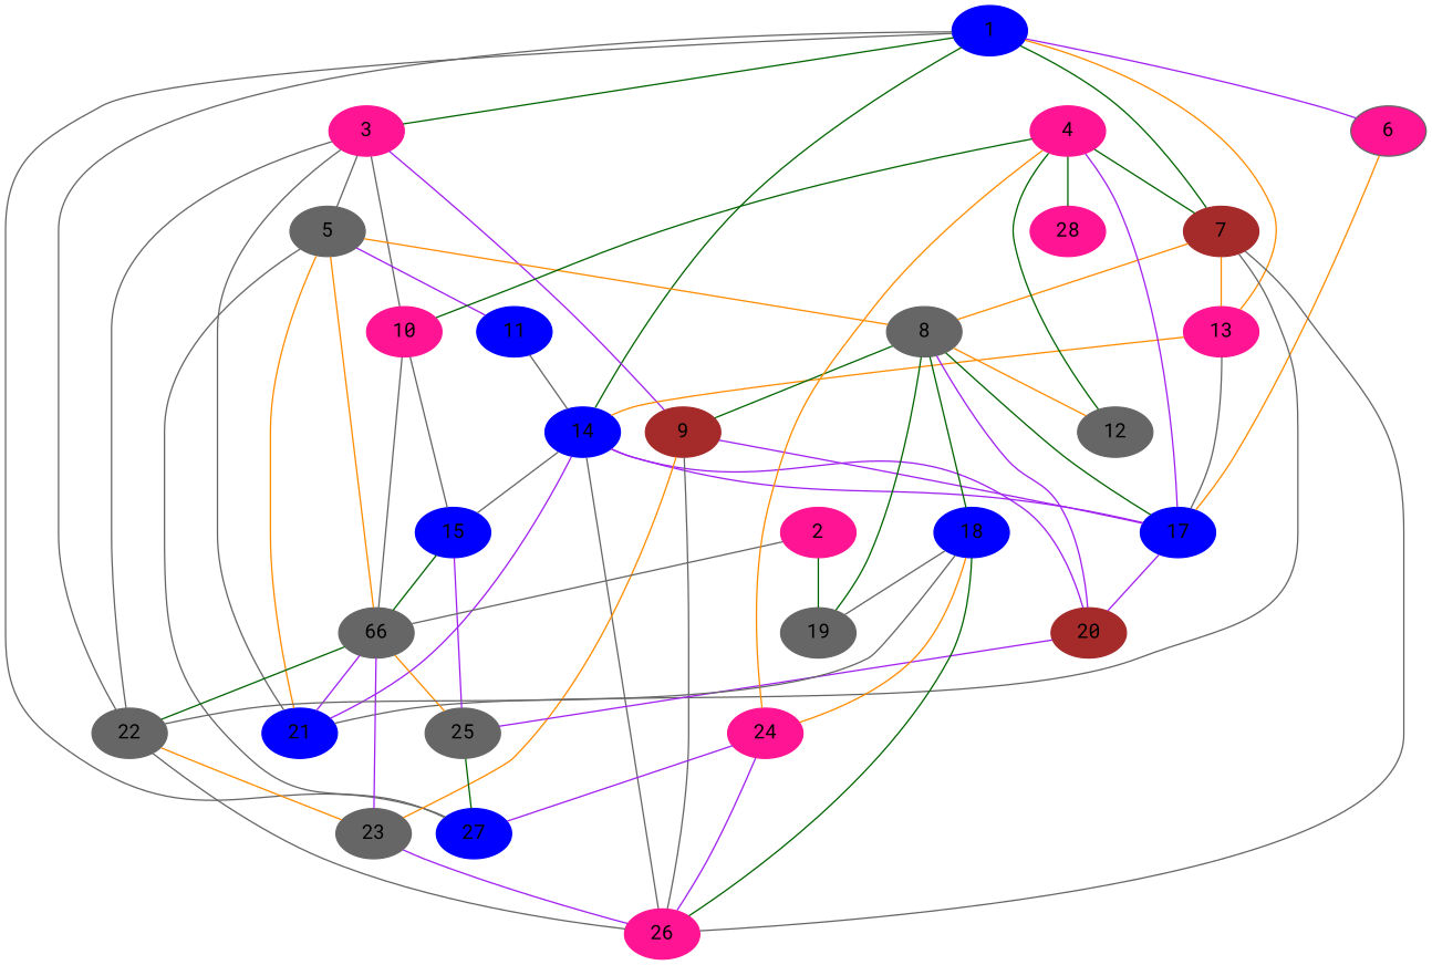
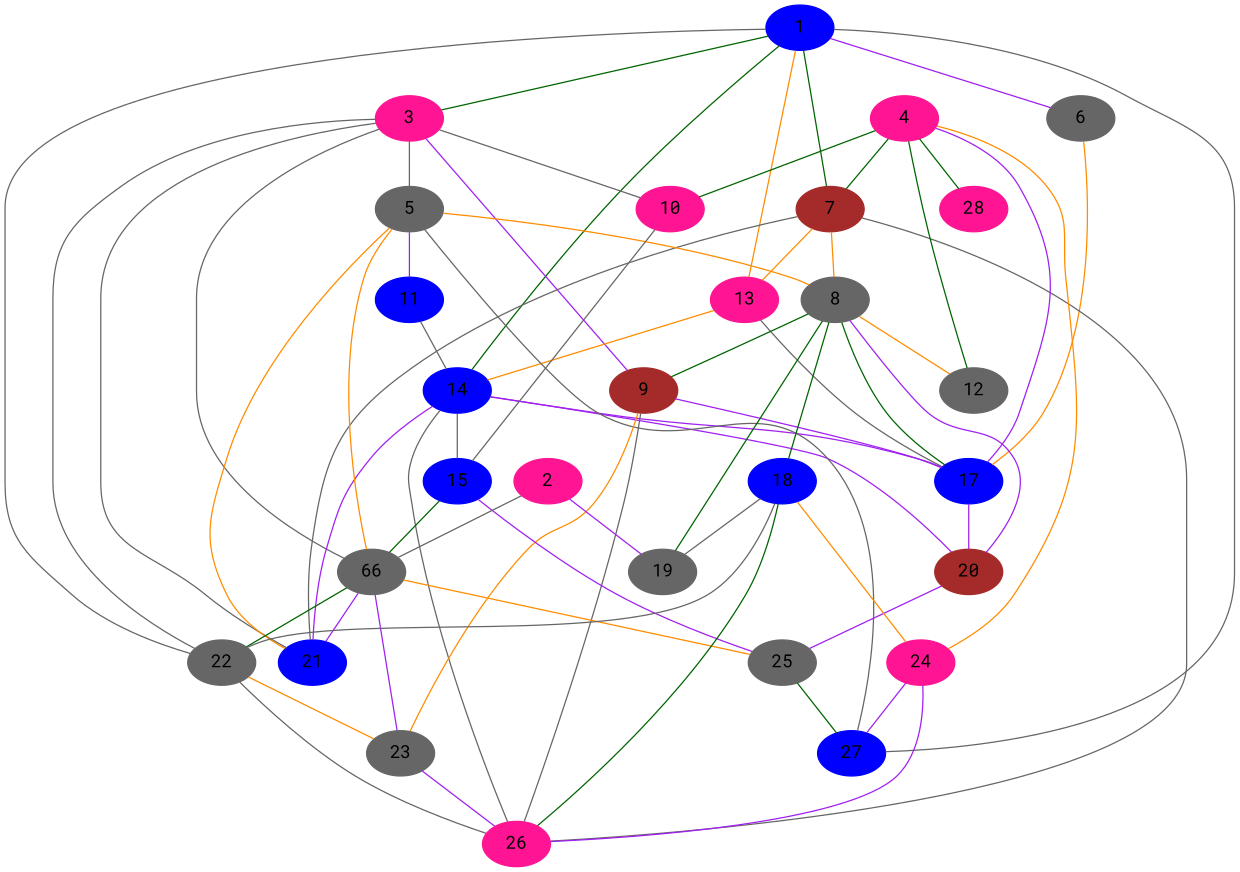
  graph {
    fontname="Roboto Mono"
    node [color=gray40 fontname="Roboto Mono" style=filled]
    edge [color=gray40 fontname="Roboto Mono" weight=1.0]
    1 [color=blue]
    3 [color=deeppink]
-   6 [fillcolor=deeppink]
+   6
    7 [color=brown]
    13 [color=deeppink]
    14 [color=blue]
    22
    27 [color=blue]
    5
    9 [color=brown]
    10 [color=deeppink]
    21 [color=blue]
    17 [color=blue]
    8
    26 [color=deeppink]
    20 [color=brown]
    15 [color=blue]
    23
    2 [color=deeppink]
    n20 [label=66]
    19
    25
    11 [color=blue]
    4 [color=deeppink]
    12
    24 [color=deeppink]
    28 [color=deeppink]
    18 [color=blue]
    1 -- 3 [color=darkgreen]
    1 -- 6 [color=purple]
    1 -- 7 [color=darkgreen weight=2.0]
    1 -- 13 [color=darkorange]
    1 -- 14 [color=darkgreen]
    1 -- 22
    1 -- 27
    3 -- 22
    3 -- 5
    3 -- 9 [color=purple]
    3 -- 10
    3 -- 21
    6 -- 17 [color=darkorange]
    7 -- 13 [color=darkorange]
    7 -- 21
    7 -- 8 [color=darkorange]
    7 -- 26
    13 -- 14 [color=darkorange]
    13 -- 17
    14 -- 21 [color=purple]
    14 -- 17 [color=purple]
    14 -- 26
    14 -- 20 [color=purple weight=2.0]
    14 -- 15
    22 -- 26 [weight=2.0]
    22 -- 23 [color=darkorange]
    5 -- 27
    5 -- 21 [color=darkorange]
    5 -- 8 [color=darkorange]
    5 -- n20 [color=darkorange]
    5 -- 11 [color=purple]
    9 -- 17 [color=purple]
    9 -- 26
    9 -- 23 [color=darkorange]
    10 -- 15
-   10 -- n20
+   3 -- n20
    17 -- 20 [color=purple]
    8 -- 9 [color=darkgreen]
    8 -- 17 [color=darkgreen]
    8 -- 20 [color=purple weight=2.0]
    8 -- 19 [color=darkgreen]
    8 -- 12 [color=darkorange]
    8 -- 18 [color=darkgreen]
    20 -- 25 [color=purple]
    15 -- n20 [color=darkgreen]
    15 -- 25 [color=purple]
    23 -- 26 [color=purple]
    2 -- n20
-   2 -- 19 [color=darkgreen weight=2.0]
+   2 -- 19 [color=purple weight=2.0]
    n20 -- 22 [color=darkgreen]
    n20 -- 21 [color=purple]
    n20 -- 23 [color=purple]
    n20 -- 25 [color=darkorange]
    25 -- 27 [color=darkgreen]
    11 -- 14
    4 -- 7 [color=darkgreen weight=2.0]
    4 -- 10 [color=darkgreen]
    4 -- 17 [color=purple]
    4 -- 12 [color=darkgreen]
    4 -- 24 [color=darkorange]
    4 -- 28 [color=darkgreen]
    24 -- 27 [color=purple]
    24 -- 26 [color=purple]
    18 -- 22
    18 -- 26 [color=darkgreen]
    18 -- 19
    18 -- 24 [color=darkorange]
  }
